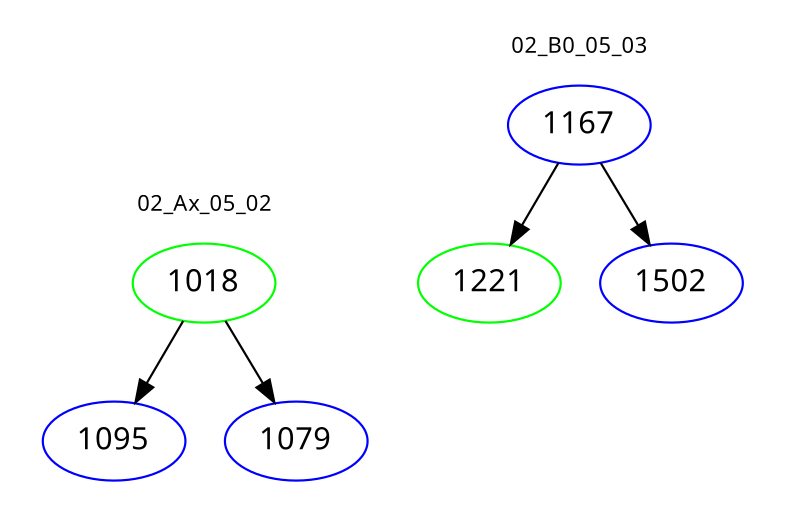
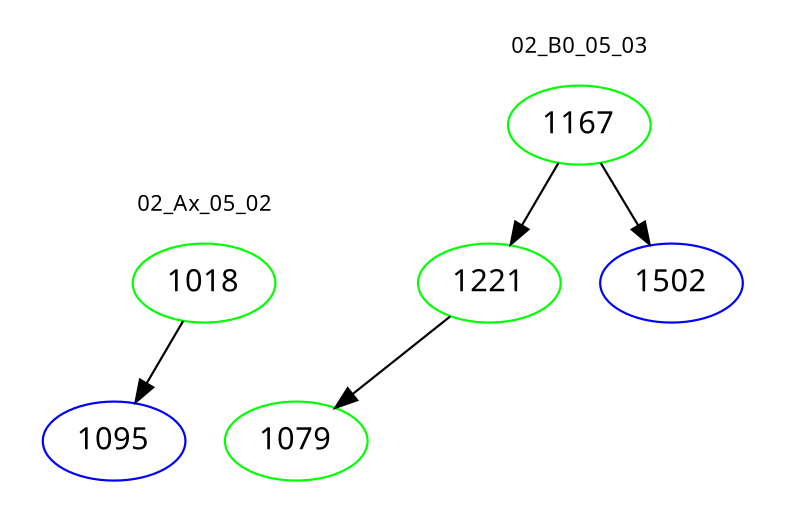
  digraph {
    fontname="Noto Sans"
    node [color=green fontname="Noto Sans"]
    edge [color=black fontname="Noto Sans"]
    n1 [label=1018]
-   n2 [color=blue label=1079]
+   n2 [label=1079]
    n3 [color=blue label=1095]
-   n4 [color=blue label=1167]
+   n4 [label=1167]
    n5 [label=1221]
    n6 [color=blue label=1502]
    subgraph cluster_1 {
      color=white
      fontsize=10
      label="02_Ax_05_02"
      n1
      n2
      n3
    }
    subgraph cluster_2 {
      color=white
      fontsize=10
      label="02_B0_05_03"
      n4
      n5
      n6
    }
-   n1 -> n2
+   n5 -> n2
    n1 -> n3
    n4 -> n5
    n4 -> n6
  }
